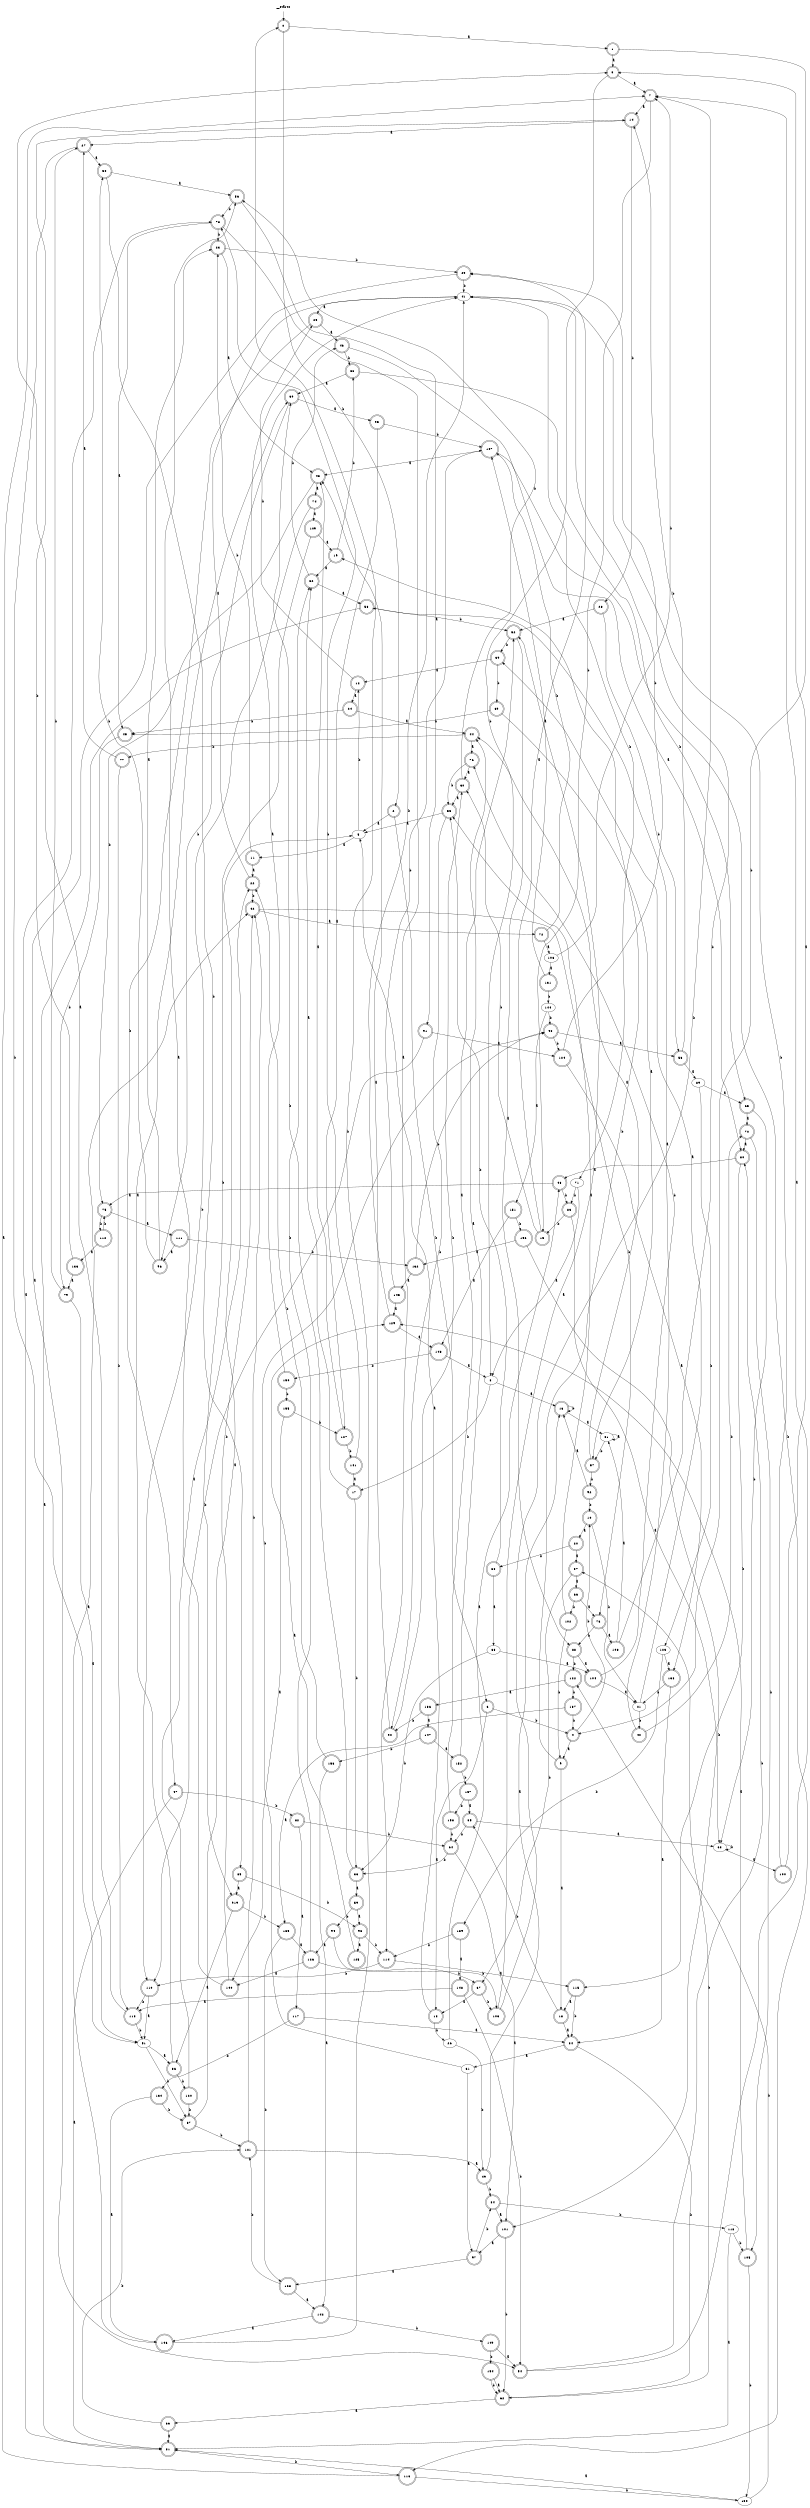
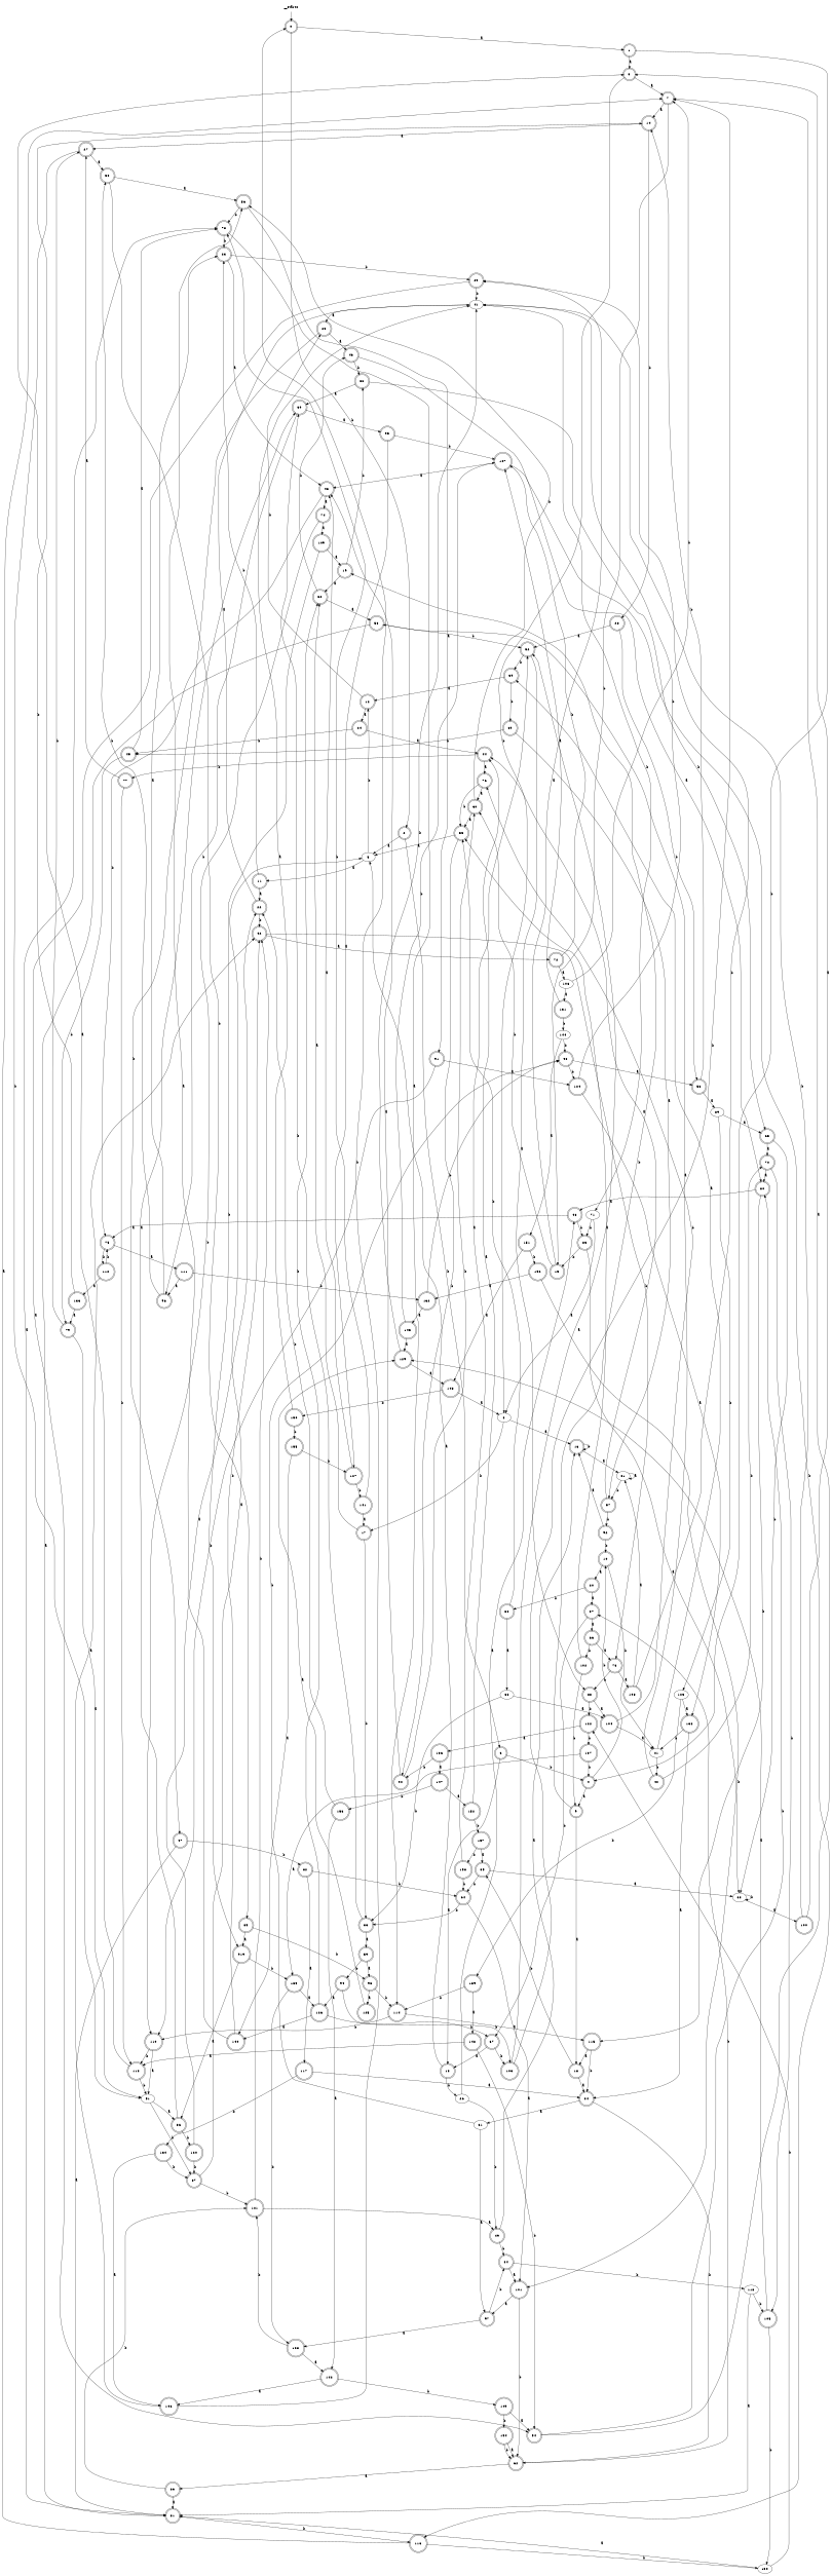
  digraph {
    node [shape=doublecircle]
    __start0 [shape=none]
    0
    1
    2
    3
    4
    5 [shape=""]
    6
    7
    8 [shape=""]
    9
    10
    11
    12
    13
    14
    15
    16
    17
    18
    19
    20
    21 [shape=""]
    22
    23
    24
    25
    26 [shape=""]
    27
    28
    29
    30
    31 [shape=""]
    32
    33
    34
    35
    36
    37
    38
    39
    40
    41 [shape=""]
    42
    43
    44
    45
    46
    47
    48
    49
    50
    51 [shape=""]
    52
    53
    54
    55
    56
    57
    58
    59
    60
    61 [shape=""]
    62
    63 [shape=""]
    64
    65
    66
    67
    68 [shape=""]
    69
    70
    71 [shape=""]
    72
    73
    74
    75
    76
    77
    78
    79
    80
    81
    82
    83
    84
    85
    86
    87
    88
    89 [shape=""]
    90
    91
    92
    93
    94
    95
    96
    97
    98
    99
    100
    101
    102
    103
    104
    105
    106 [shape=""]
    107
    108
    109
    110
    111
    112
    113
    114
    115
    116
    117
    118 [shape=""]
    n121 [label=919]
    120
    121
    122
    123 [shape=""]
    124
    125
    126
    127
    128
    129
    130 [shape=""]
    131
    132
    133
    134
    135
    136
    137
    138
    139
    140
    141
    142
    143
    144 [shape=""]
    145
    146
    147
    148
    149
    150
    151
    152
    153
    154
    155
    156
    157
    158
    __start0 -> 0
    0 -> 1 [label=a]
    0 -> 2 [label=b]
    1 -> 3 [label=a]
    1 -> 4 [label=b]
    2 -> 5 [label=a]
    2 -> 6 [label=b]
    3 -> 7 [label=a]
    3 -> 8 [label=b]
    4 -> 9 [label=a]
    4 -> 10 [label=b]
    5 -> 11 [label=a]
    5 -> 12 [label=b]
    6 -> 4 [label=b]
    6 -> 13 [label=a]
    7 -> 14 [label=a]
    7 -> 15 [label=b]
    8 -> 16 [label=a]
    8 -> 17 [label=b]
    9 -> 18 [label=a]
    9 -> 19 [label=b]
    10 -> 20 [label=a]
    10 -> 21 [label=b]
    11 -> 22 [label=a]
    11 -> 23 [label=b]
    12 -> 24 [label=a]
    12 -> 25 [label=b]
    13 -> 5 [label=a]
    13 -> 26 [label=b]
    14 -> 27 [label=a]
    14 -> 28 [label=b]
    15 -> 29 [label=a]
    15 -> 30 [label=b]
    16 -> 16 [label=b]
    16 -> 31 [label=a]
    17 -> 32 [label=a]
    17 -> 33 [label=b]
    18 -> 34 [label=a]
    18 -> 35 [label=b]
    19 -> 32 [label=a]
    19 -> 36 [label=b]
    20 -> 37 [label=a]
    20 -> 38 [label=b]
    21 -> 39 [label=a]
    21 -> 40 [label=b]
    22 -> 41 [label=a]
    22 -> 42 [label=b]
    23 -> 29 [label=b]
    23 -> 43 [label=a]
    24 -> 44 [label=a]
    24 -> 45 [label=b]
    25 -> 46 [label=a]
    25 -> 47 [label=b]
    26 -> 48 [label=a]
    26 -> 49 [label=b]
    27 -> 50 [label=a]
    27 -> 51 [label=b]
    28 -> 52 [label=a]
    28 -> 53 [label=b]
    29 -> 41 [label=b]
    29 -> 54 [label=a]
    30 -> 55 [label=a]
    30 -> 56 [label=b]
    31 -> 31 [label=a]
    31 -> 57 [label=b]
    32 -> 46 [label=b]
    32 -> 58 [label=a]
    33 -> 59 [label=a]
    33 -> 60 [label=b]
    34 -> 61 [label=a]
    34 -> 62 [label=b]
    35 -> 63 [label=a]
    35 -> 64 [label=b]
    36 -> 60 [label=a]
    36 -> 65 [label=b]
    37 -> 66 [label=a]
    37 -> 67 [label=b]
    38 -> 55 [label=b]
    38 -> 68 [label=a]
    39 -> 12 [label=a]
    39 -> 69 [label=b]
    40 -> 58 [label=a]
    40 -> 70 [label=b]
    41 -> 25 [label=a]
    41 -> 71 [label=b]
    42 -> 72 [label=a]
    42 -> 73 [label=b]
    43 -> 74 [label=a]
    43 -> 75 [label=b]
    44 -> 76 [label=a]
    44 -> 77 [label=b]
-   78 -> 45 [label=a]
+   45 -> 78 [label=a]
    45 -> 79 [label=b]
    46 -> 36 [label=b]
    46 -> 80 [label=a]
    47 -> 81 [label=a]
    47 -> 82 [label=b]
    48 -> 75 [label=a]
    48 -> 83 [label=b]
    49 -> 16 [label=a]
    49 -> 84 [label=b]
    50 -> 56 [label=a]
    50 -> 85 [label=b]
    51 -> 86 [label=a]
    51 -> 87 [label=b]
    52 -> 39 [label=b]
    52 -> 88 [label=a]
    53 -> 14 [label=b]
    53 -> 89 [label=a]
    54 -> 7 [label=a]
    54 -> 80 [label=b]
    55 -> 5 [label=a]
    55 -> 90 [label=b]
    56 -> 78 [label=b]
    56 -> 91 [label=a]
    57 -> 44 [label=a]
    57 -> 92 [label=b]
    58 -> 52 [label=b]
    58 -> 81 [label=a]
    59 -> 93 [label=a]
    59 -> 94 [label=b]
    60 -> 95 [label=a]
    60 -> 96 [label=b]
    61 -> 97 [label=a]
    61 -> 98 [label=b]
    62 -> 37 [label=b]
    62 -> 99 [label=a]
    63 -> 63 [label=b]
    63 -> 100 [label=a]
    64 -> 33 [label=b]
    64 -> 101 [label=a]
    65 -> 63 [label=b]
    65 -> 70 [label=a]
    66 -> 73 [label=a]
    66 -> 102 [label=b]
    67 -> 13 [label=a]
    67 -> 103 [label=b]
    68 -> 33 [label=b]
    68 -> 104 [label=a]
    69 -> 45 [label=b]
    69 -> 57 [label=a]
    70 -> 80 [label=a]
    70 -> 105 [label=b]
    71 -> 8 [label=a]
    71 -> 83 [label=b]
    72 -> 106 [label=a]
    72 -> 107 [label=b]
    73 -> 88 [label=b]
    73 -> 108 [label=a]
    74 -> 109 [label=a]
    74 -> 110 [label=b]
    75 -> 111 [label=a]
    75 -> 112 [label=b]
    76 -> 30 [label=a]
    76 -> 55 [label=b]
    77 -> 27 [label=a]
    77 -> 113 [label=b]
    78 -> 23 [label=b]
    78 -> 114 [label=a]
    79 -> 27 [label=b]
    79 -> 51 [label=a]
    80 -> 48 [label=a]
    80 -> 115 [label=b]
    81 -> 78 [label=a]
    81 -> 116 [label=b]
    82 -> 64 [label=b]
    82 -> 117 [label=a]
    83 -> 15 [label=b]
    83 -> 63 [label=a]
    84 -> 101 [label=a]
    84 -> 118 [label=b]
    85 -> 93 [label=b]
    85 -> n121 [label=a]
    86 -> 60 [label=a]
    86 -> 120 [label=b]
    87 -> 5 [label=a]
    87 -> 121 [label=b]
    88 -> 104 [label=a]
    88 -> 122 [label=b]
    89 -> 65 [label=a]
    89 -> 123 [label=b]
    90 -> 30 [label=b]
    90 -> 43 [label=a]
    91 -> 110 [label=b]
    91 -> 124 [label=a]
    92 -> 10 [label=b]
    92 -> 16 [label=a]
    93 -> 114 [label=b]
    93 -> 125 [label=a]
    94 -> 103 [label=b]
    94 -> 126 [label=a]
    95 -> 107 [label=b]
    95 -> 127 [label=a]
    96 -> 23 [label=a]
    96 -> 50 [label=b]
    97 -> 84 [label=b]
    97 -> 128 [label=a]
    98 -> 53 [label=a]
    98 -> 124 [label=b]
    99 -> 81 [label=a]
    99 -> 121 [label=b]
    100 -> 3 [label=a]
    100 -> 41 [label=b]
    101 -> 62 [label=b]
    101 -> 97 [label=a]
    102 -> 9 [label=b]
    102 -> 55 [label=a]
    103 -> 7 [label=b]
    103 -> 52 [label=a]
    104 -> 21 [label=a]
    104 -> 76 [label=b]
    105 -> 129 [label=a]
    105 -> 130 [label=b]
    106 -> 7 [label=b]
    106 -> 131 [label=a]
    107 -> 43 [label=a]
    107 -> 116 [label=b]
    108 -> 29 [label=b]
    108 -> 31 [label=a]
    109 -> 19 [label=a]
    109 -> n121 [label=b]
    110 -> 51 [label=a]
    110 -> 113 [label=b]
    111 -> 96 [label=a]
    111 -> 132 [label=b]
    112 -> 75 [label=b]
    112 -> 133 [label=a]
    113 -> 3 [label=a]
    113 -> 51 [label=b]
    114 -> 110 [label=b]
    114 -> 115 [label=a]
    115 -> 18 [label=a]
    115 -> 34 [label=b]
    116 -> 7 [label=a]
    116 -> 130 [label=b]
    117 -> 34 [label=a]
    117 -> 134 [label=b]
    118 -> 81 [label=a]
    118 -> 105 [label=b]
    n121 -> 86 [label=a]
    n121 -> 135 [label=b]
    120 -> 22 [label=a]
    120 -> 87 [label=b]
    121 -> 42 [label=b]
    121 -> 49 [label=a]
    122 -> 136 [label=a]
    122 -> 137 [label=b]
    123 -> 138 [label=a]
    123 -> 139 [label=b]
    124 -> 41 [label=b]
    124 -> 138 [label=a]
    125 -> 129 [label=a]
    126 -> 32 [label=b]
    126 -> 67 [label=b]
    126 -> 140 [label=a]
    127 -> 43 [label=a]
    127 -> 141 [label=b]
    128 -> 121 [label=b]
    128 -> 142 [label=a]
    129 -> 41 [label=b]
    129 -> 143 [label=a]
    130 -> 81 [label=a]
    130 -> 122 [label=b]
    131 -> 107 [label=a]
    131 -> 144 [label=b]
    132 -> 98 [label=b]
    132 -> 145 [label=a]
    133 -> 14 [label=b]
    133 -> 79 [label=a]
    134 -> 87 [label=b]
    134 -> 146 [label=a]
    135 -> 126 [label=a]
    135 -> 128 [label=b]
    136 -> 90 [label=b]
    136 -> 147 [label=a]
    137 -> 4 [label=b]
    137 -> 135 [label=a]
    138 -> 21 [label=b]
    138 -> 34 [label=a]
    139 -> 114 [label=b]
    139 -> 148 [label=a]
    140 -> 42 [label=b]
    140 -> 56 [label=a]
    141 -> 17 [label=a]
    141 -> 78 [label=b]
    142 -> 146 [label=a]
    142 -> 149 [label=b]
    143 -> 8 [label=a]
    143 -> 150 [label=b]
    144 -> 98 [label=b]
    144 -> 151 [label=a]
    145 -> 107 [label=b]
    145 -> 129 [label=a]
    146 -> 0 [label=b]
    146 -> 42 [label=a]
    147 -> 152 [label=a]
    147 -> 153 [label=b]
    148 -> 54 [label=b]
    148 -> 113 [label=a]
    149 -> 54 [label=a]
    149 -> 154 [label=b]
    150 -> 41 [label=a]
    150 -> 155 [label=b]
    151 -> 143 [label=a]
    151 -> 156 [label=b]
    152 -> 44 [label=a]
    152 -> 157 [label=b]
    153 -> 22 [label=b]
    153 -> 142 [label=a]
    154 -> 62 [label=a]
    154 -> 62 [label=b]
    155 -> 127 [label=b]
    155 -> 140 [label=a]
    156 -> 101 [label=b]
    156 -> 132 [label=a]
    157 -> 35 [label=a]
    157 -> 158 [label=b]
    158 -> 52 [label=a]
    158 -> 64 [label=b]
  }
